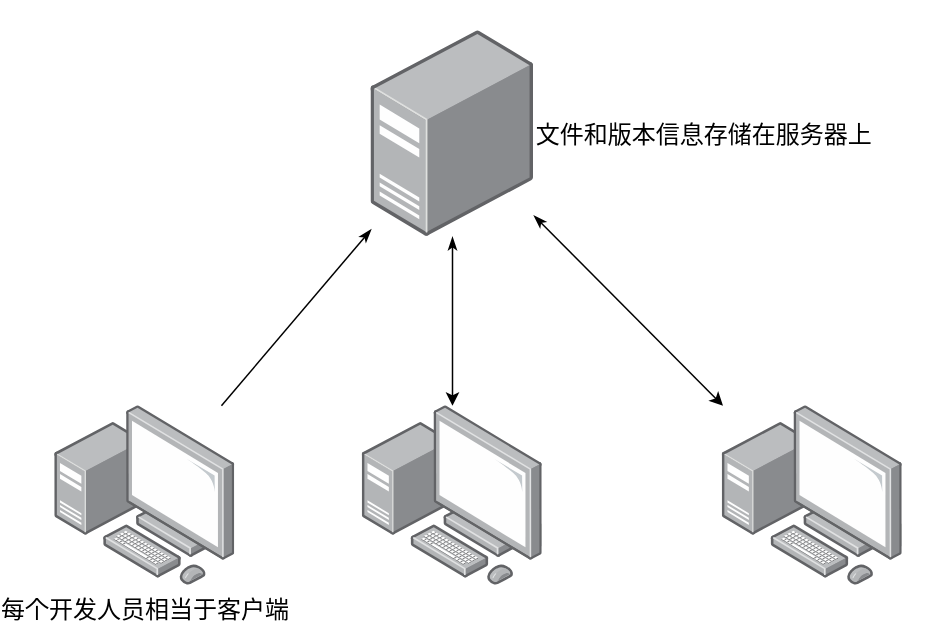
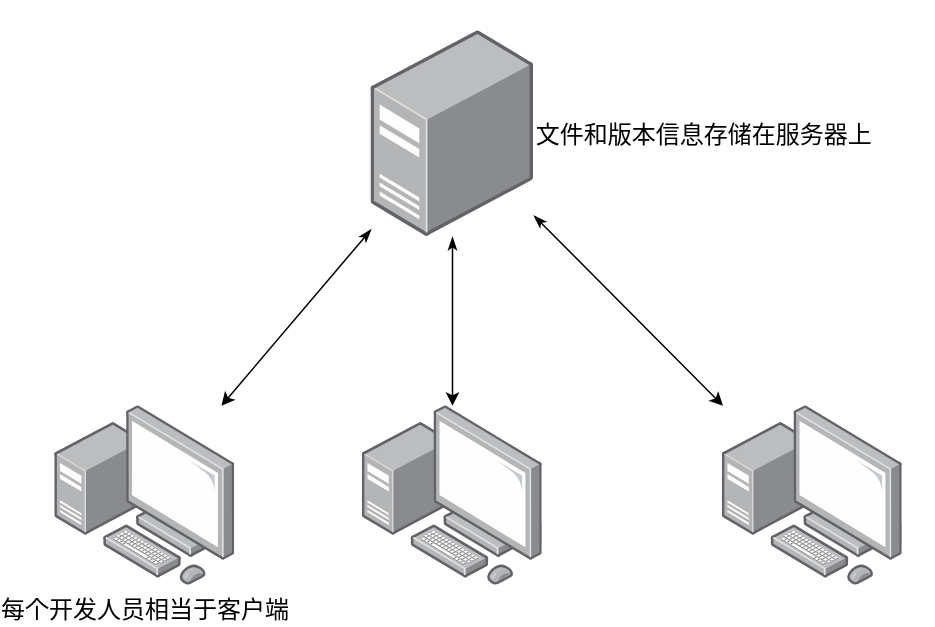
  <mxCell id="0" />
  <mxCell id="1" parent="0" />
- <mxCell id="2" style="rounded=0;orthogonalLoop=1;jettySize=auto;html=1;fontSize=16;shadow=0;targetPerimeterSpacing=0;startArrow=classicThin;startFill=1;endArrow=none;" parent="1" source="5" target="6" edge="1"><mxGeometry relative="1" as="geometry" /></mxCell>
+ <mxCell id="2" style="rounded=0;orthogonalLoop=1;jettySize=auto;html=1;fontSize=16;shadow=0;targetPerimeterSpacing=0;startArrow=classicThin;startFill=1;" parent="1" source="5" target="6" edge="1"><mxGeometry relative="1" as="geometry" /></mxCell>
  <mxCell id="3" style="rounded=0;orthogonalLoop=1;jettySize=auto;html=1;fontSize=16;targetPerimeterSpacing=0;startArrow=classicThin;startFill=1;" parent="1" source="5" target="7" edge="1"><mxGeometry relative="1" as="geometry" /></mxCell>
  <mxCell id="4" style="rounded=0;orthogonalLoop=1;jettySize=auto;html=1;fontSize=16;targetPerimeterSpacing=0;startArrow=classicThin;startFill=1;" parent="1" source="5" target="8" edge="1"><mxGeometry relative="1" as="geometry" /></mxCell>
  <mxCell id="5" value="&lt;font style=&quot;font-size: 16px&quot;&gt;文件和版本信息存储在服务器上&lt;/font&gt;" style="points=[];aspect=fixed;html=1;align=left;shadow=0;dashed=0;image;image=img/lib/allied_telesis/computer_and_terminals/Server_Desktop.svg;labelPosition=right;verticalLabelPosition=middle;verticalAlign=middle;" parent="1" vertex="1"><mxGeometry x="230.84" y="20" width="108.33" height="137.32" as="geometry" /></mxCell>
  <mxCell id="6" value="每个开发人员相当于客户端" style="points=[];aspect=fixed;align=center;shadow=0;dashed=0;image;image=img/lib/allied_telesis/computer_and_terminals/Personal_Computer_with_Server.svg;fontSize=16;html=1;labelBorderColor=none;verticalAlign=top;" parent="1" vertex="1"><mxGeometry x="20" y="270" width="120" height="120" as="geometry" /></mxCell>
  <mxCell id="7" value="" style="points=[];aspect=fixed;html=1;align=center;shadow=0;dashed=0;image;image=img/lib/allied_telesis/computer_and_terminals/Personal_Computer_with_Server.svg;" parent="1" vertex="1"><mxGeometry x="225" y="270" width="120" height="120" as="geometry" /></mxCell>
  <mxCell id="8" value="" style="points=[];aspect=fixed;html=1;align=center;shadow=0;dashed=0;image;image=img/lib/allied_telesis/computer_and_terminals/Personal_Computer_with_Server.svg;" parent="1" vertex="1"><mxGeometry x="465" y="270" width="120" height="120" as="geometry" /></mxCell>
